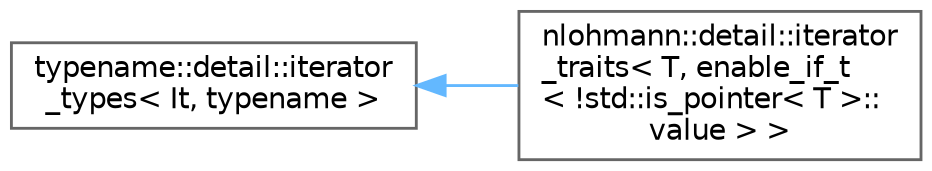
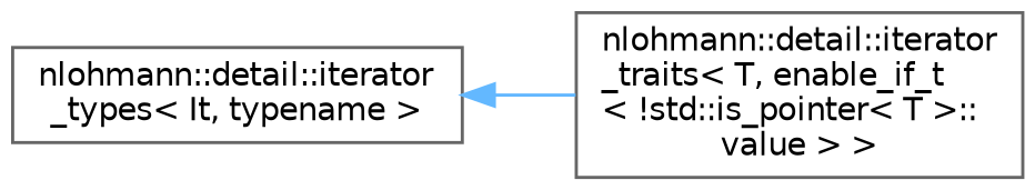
  digraph {
    rankdir=LR
    node [color=grey40 fillcolor=white fontname=Helvetica fontsize=10 shape=box style=filled]
-   n1 [height=0.2 label="typename::detail::iterator\l_types\< It, typename \>" width=0.4]
+   n1 [height=0.2 label="nlohmann::detail::iterator\l_types\< It, typename \>" width=0.4]
    n2 [height=0.2 label="nlohmann::detail::iterator\l_traits\< T, enable_if_t\l\< !std::is_pointer\< T \>::\lvalue \> \>" width=0.4]
    n1 -> n2 [color=steelblue1 dir=back fontname=Helvetica fontsize=10 labelfontname=Helvetica labelfontsize=10 style=solid]
  }
